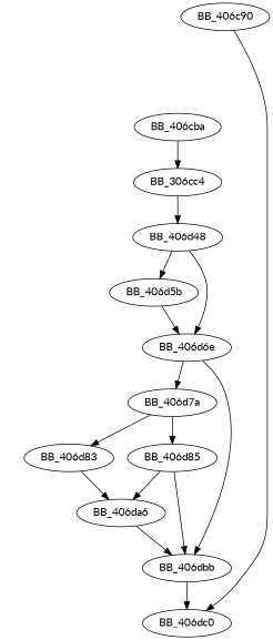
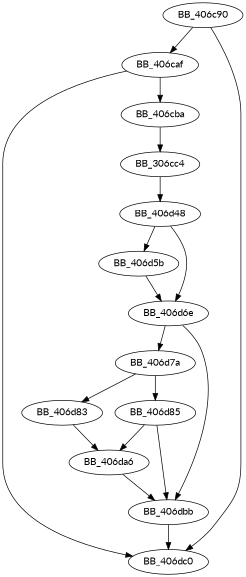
  digraph {
    fontname=Lato
    node [fontname=Lato]
    edge [fontname=Lato]
    BB_406c90
+   BB_406caf
    BB_406dc0
    BB_406cba
    n5 [label=BB_306cc4]
    BB_406d48
    BB_406d5b
    BB_406d6e
    BB_406d7a
    BB_406dbb
    BB_406d83
    BB_406d85
    BB_406da6
+   BB_406c90 -> BB_406caf
    BB_406c90 -> BB_406dc0
+   BB_406caf -> BB_406dc0
+   BB_406caf -> BB_406cba
    BB_406cba -> n5
    n5 -> BB_406d48
    BB_406d48 -> BB_406d5b
    BB_406d48 -> BB_406d6e
    BB_406d5b -> BB_406d6e
    BB_406d6e -> BB_406d7a
    BB_406d6e -> BB_406dbb
    BB_406d7a -> BB_406d83
    BB_406d7a -> BB_406d85
    BB_406dbb -> BB_406dc0
    BB_406d83 -> BB_406da6
    BB_406d85 -> BB_406dbb
    BB_406d85 -> BB_406da6
    BB_406da6 -> BB_406dbb
  }
